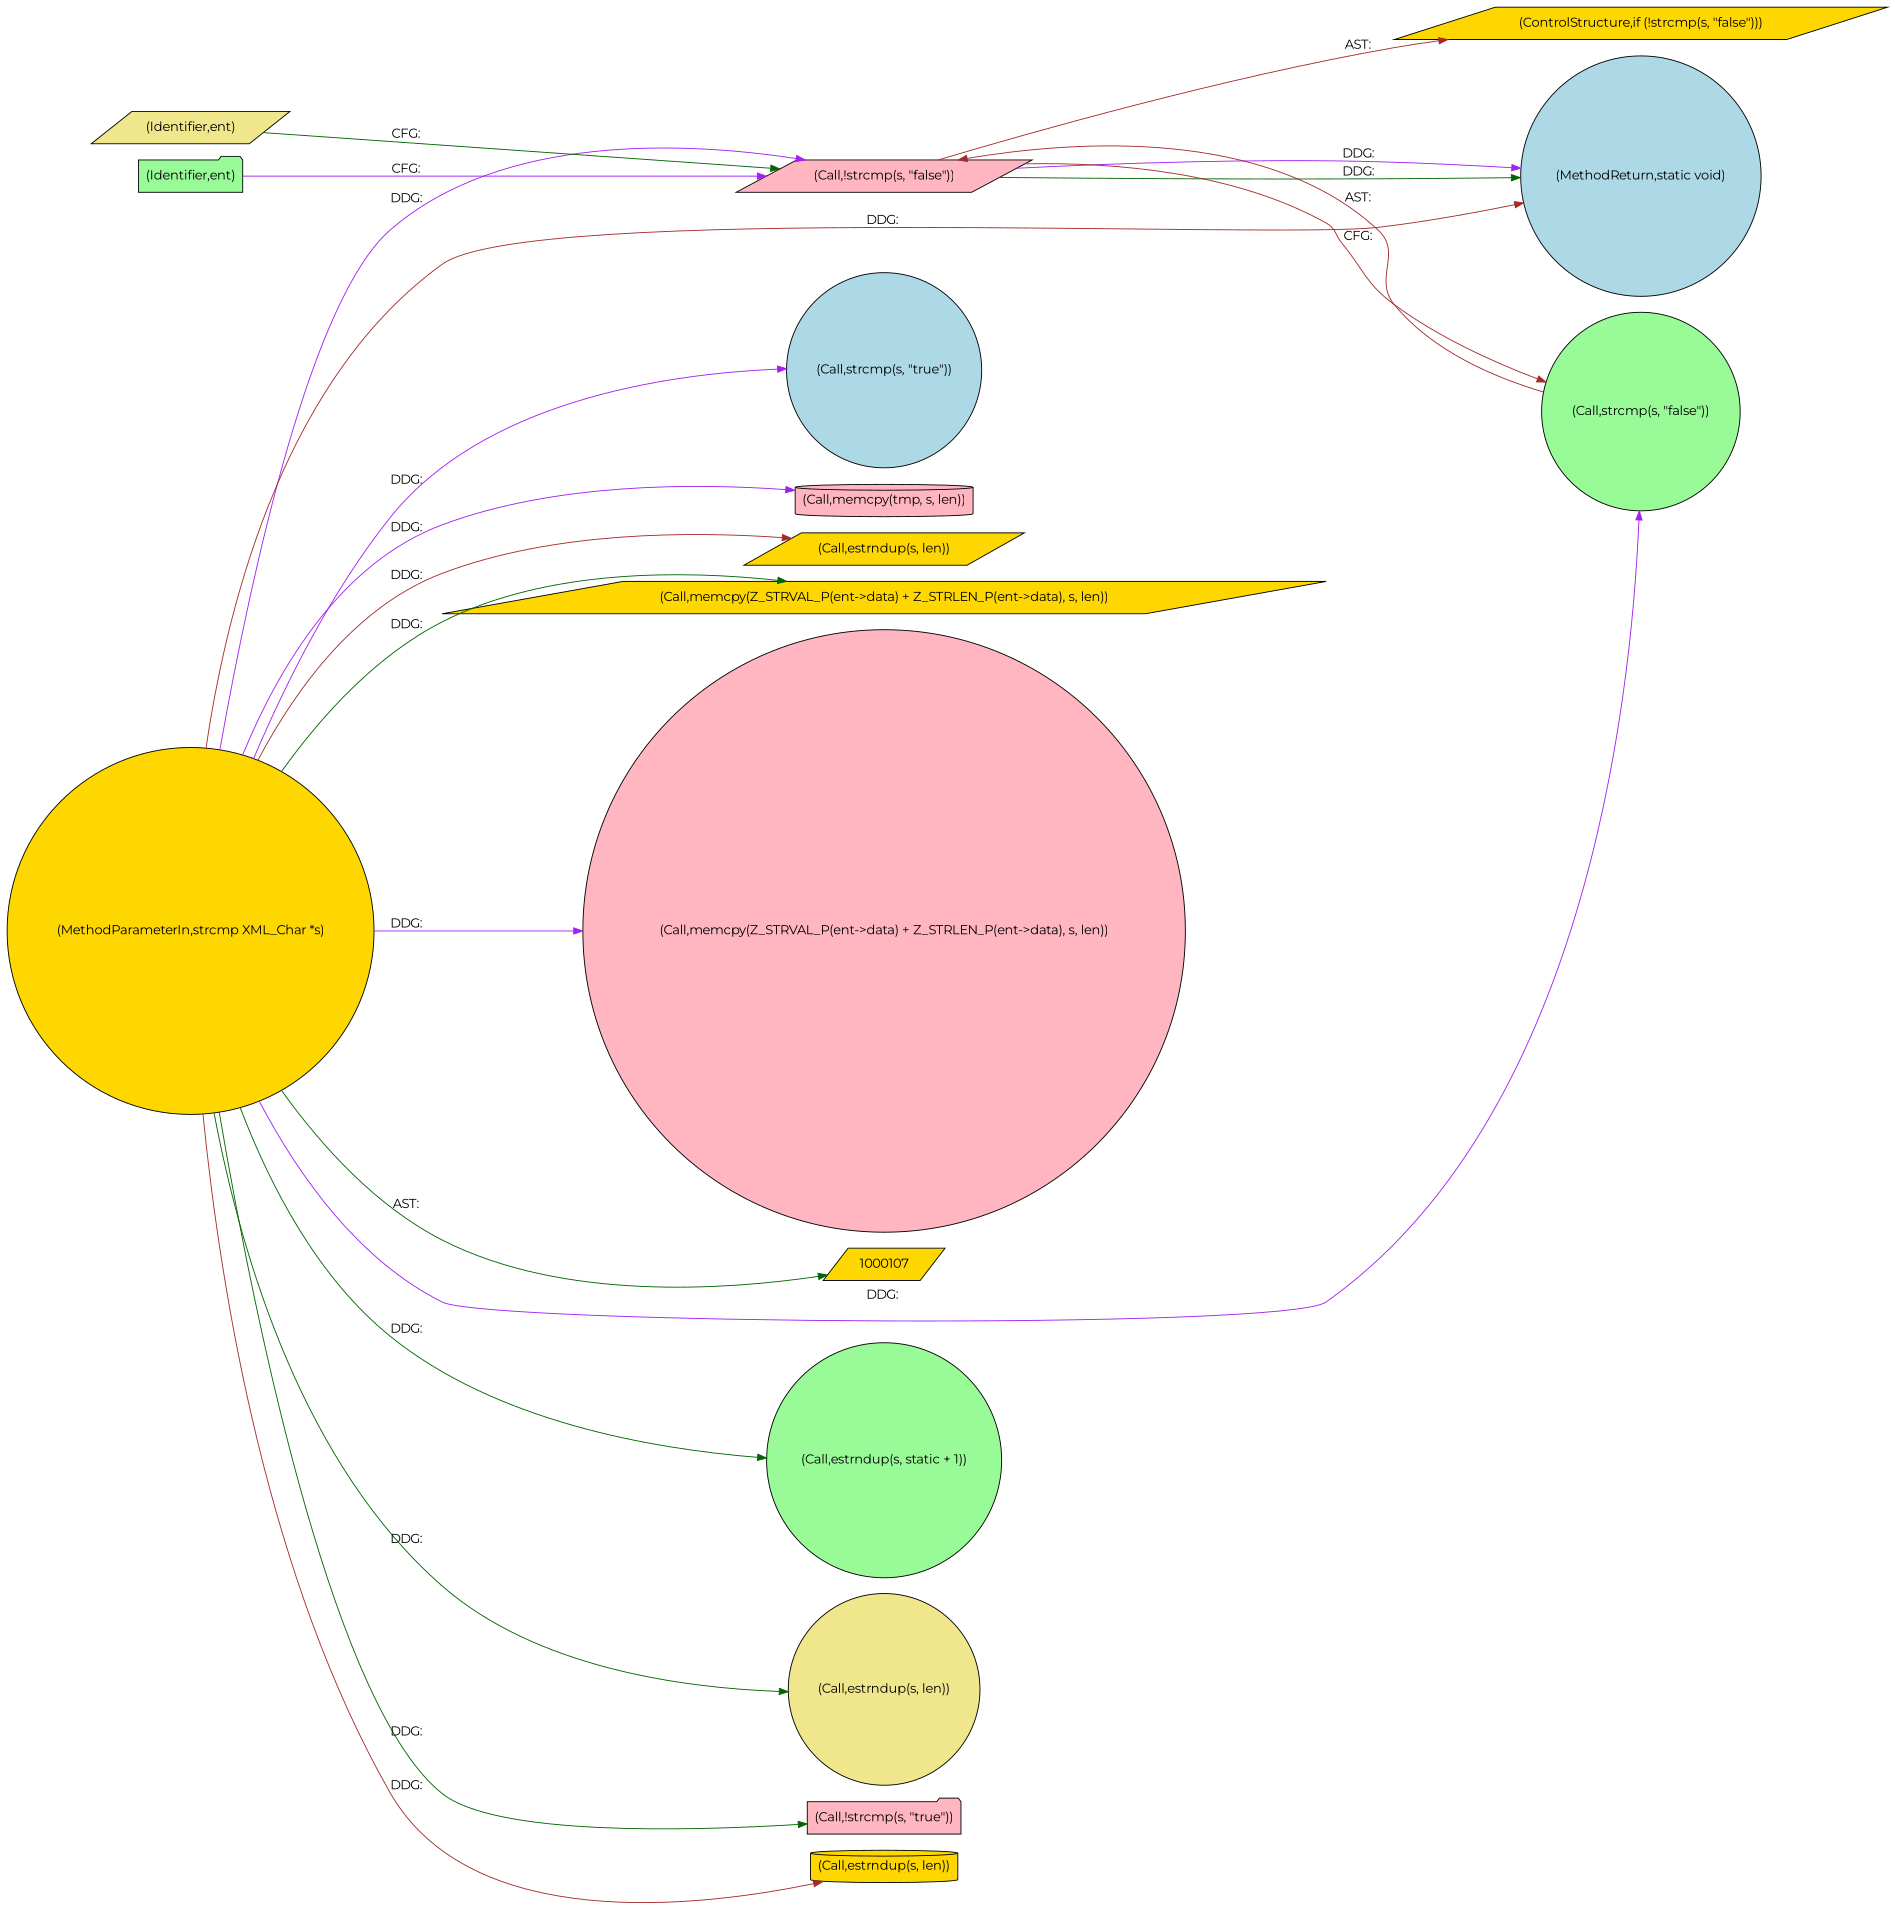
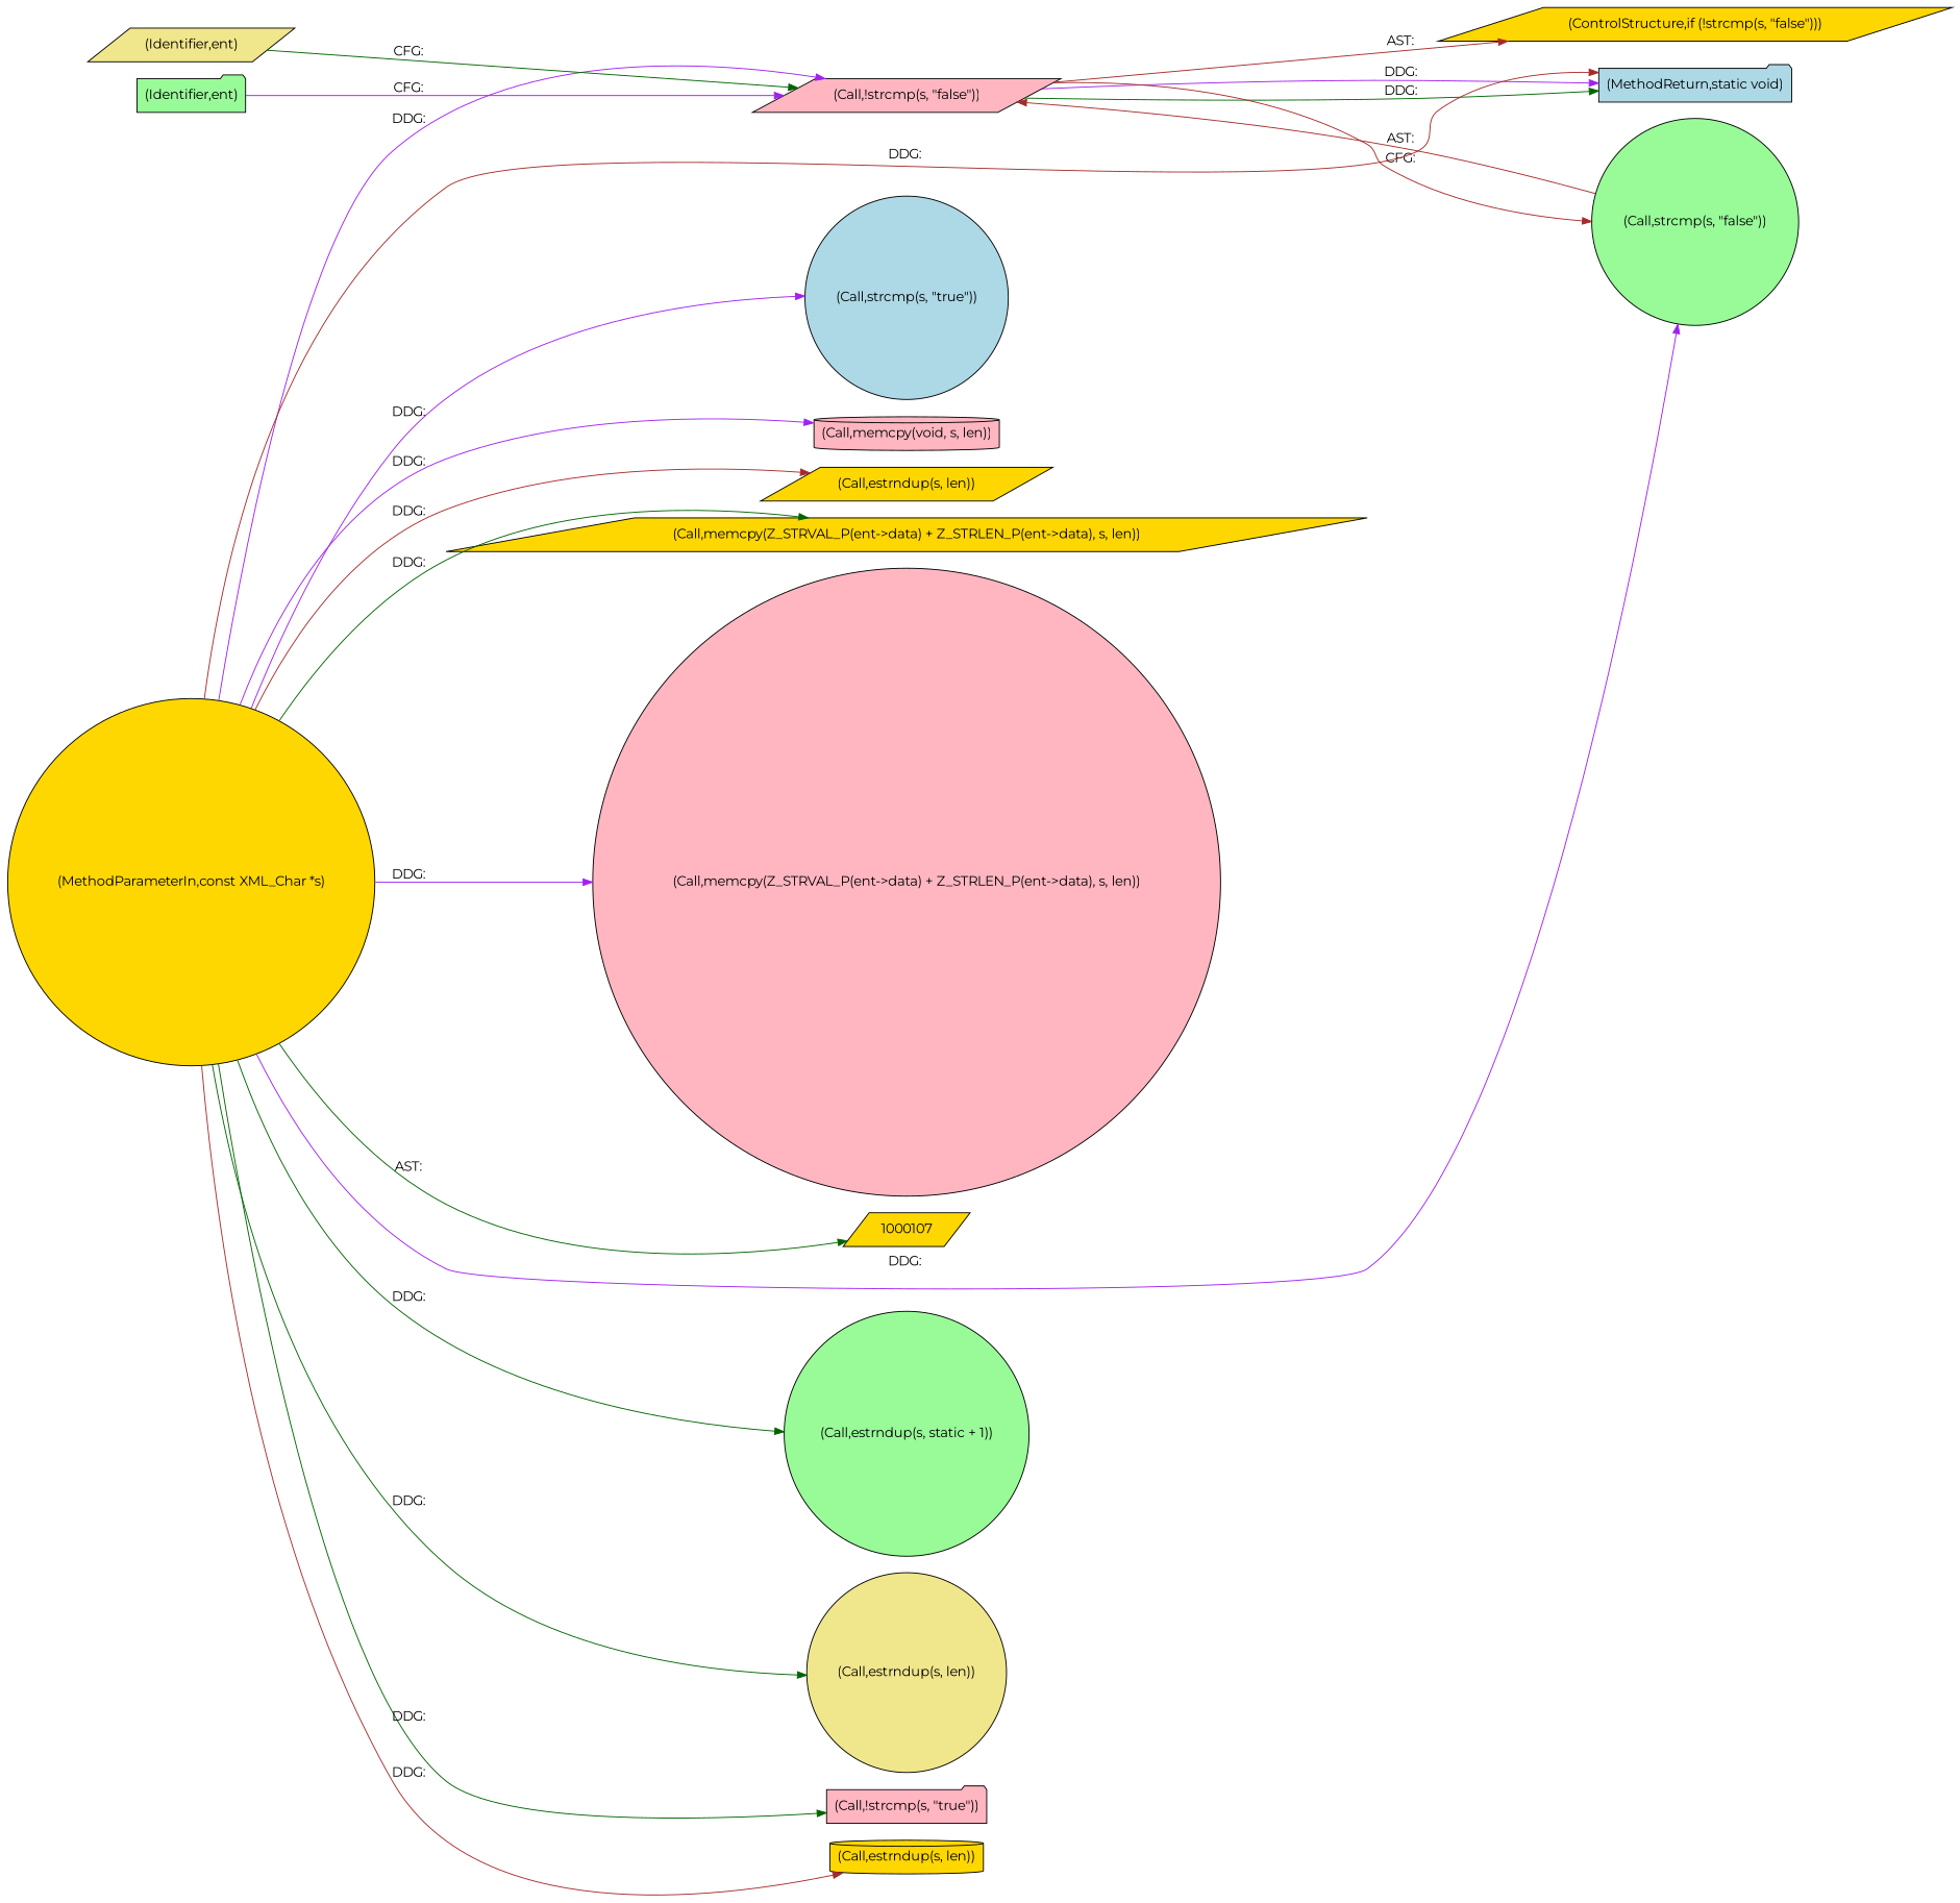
  digraph {
    fontname=Montserrat
    rankdir=LR
    node [fillcolor=gold fontname=Montserrat shape=parallelogram style=filled]
    edge [color=purple fontname=Montserrat]
    n1 [fillcolor=lightpink label="(Call,!strcmp(s, \"false\"))"]
    n2 [label="(ControlStructure,if (!strcmp(s, \"false\")))"]
-   n3 [fillcolor=lightblue label="(MethodReturn,static void)" shape=circle]
+   n3 [fillcolor=lightblue label="(MethodReturn,static void)" shape=folder]
    n4 [fillcolor=palegreen label="(Call,strcmp(s, \"false\"))" shape=circle]
-   n5 [label="(MethodParameterIn,strcmp XML_Char *s)" shape=circle]
+   n5 [label="(MethodParameterIn,const XML_Char *s)" shape=circle]
    n6 [fillcolor=palegreen label="(Call,estrndup(s, static + 1))" shape=circle]
    n7 [fillcolor=khaki label="(Call,estrndup(s, len))" shape=circle]
    n8 [fillcolor=lightpink label="(Call,!strcmp(s, \"true\"))" shape=folder]
    n9 [label="(Call,estrndup(s, len))" shape=cylinder]
    n10 [fillcolor=lightblue label="(Call,strcmp(s, \"true\"))" shape=circle]
-   n11 [fillcolor=lightpink label="(Call,memcpy(tmp, s, len))" shape=cylinder]
+   n11 [fillcolor=lightpink label="(Call,memcpy(void, s, len))" shape=cylinder]
    n12 [label="(Call,estrndup(s, len))"]
    n13 [label="(Call,memcpy(Z_STRVAL_P(ent->data) + Z_STRLEN_P(ent->data), s, len))"]
    n14 [fillcolor=lightpink label="(Call,memcpy(Z_STRVAL_P(ent->data) + Z_STRLEN_P(ent->data), s, len))" shape=circle]
    n15 [label=1000107]
    n16 [fillcolor=khaki label="(Identifier,ent)"]
    n17 [fillcolor=palegreen label="(Identifier,ent)" shape=folder]
    n1 -> n2 [color=brown label="AST: "]
    n1 -> n3 [label="DDG: "]
    n1 -> n3 [color=darkgreen label="DDG: "]
    n1 -> n4 [color=brown label="CFG: "]
    n4 -> n1 [color=brown label="AST: "]
    n5 -> n1 [label="DDG: "]
    n5 -> n3 [color=brown label="DDG: "]
    n5 -> n4 [label="DDG: "]
    n5 -> n6 [color=darkgreen label="DDG: "]
    n5 -> n7 [color=darkgreen label="DDG: "]
    n5 -> n8 [color=darkgreen label="DDG: "]
    n5 -> n9 [color=brown label="DDG: "]
    n5 -> n10 [label="DDG: "]
    n5 -> n11 [label="DDG: "]
    n5 -> n12 [color=brown label="DDG: "]
    n5 -> n13 [color=darkgreen label="DDG: "]
    n5 -> n14 [label="DDG: "]
    n5 -> n15 [color=darkgreen label="AST: "]
    n16 -> n1 [color=darkgreen label="CFG: "]
    n17 -> n1 [label="CFG: "]
  }
